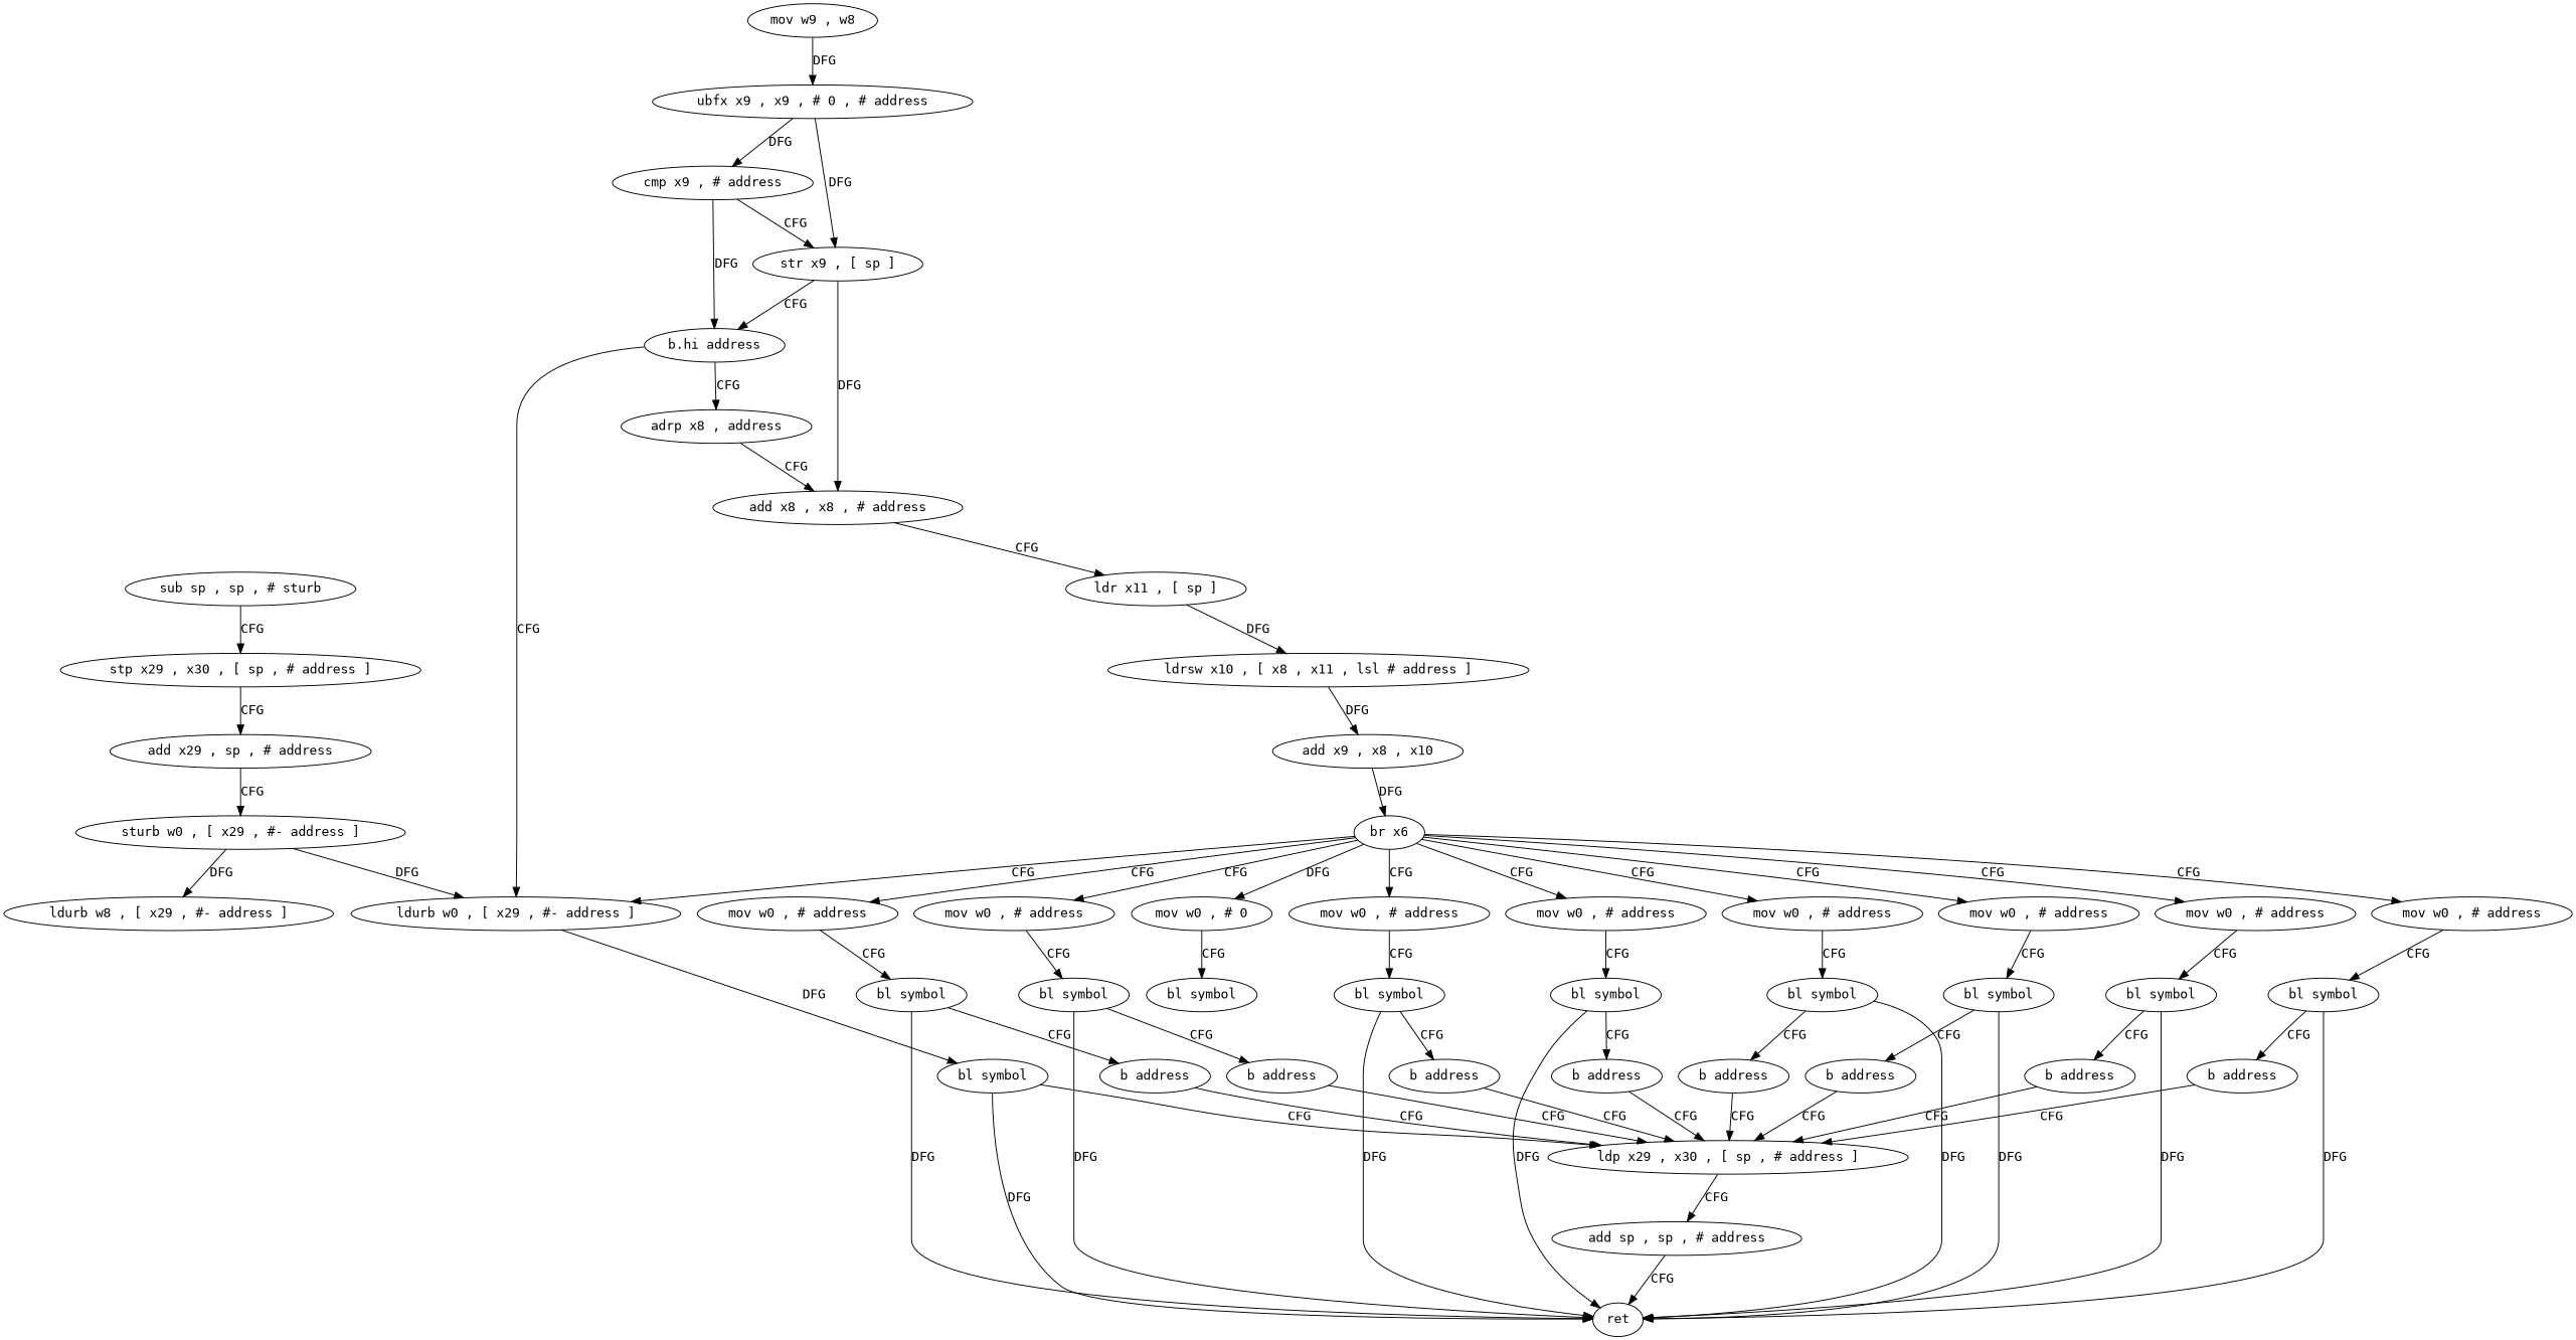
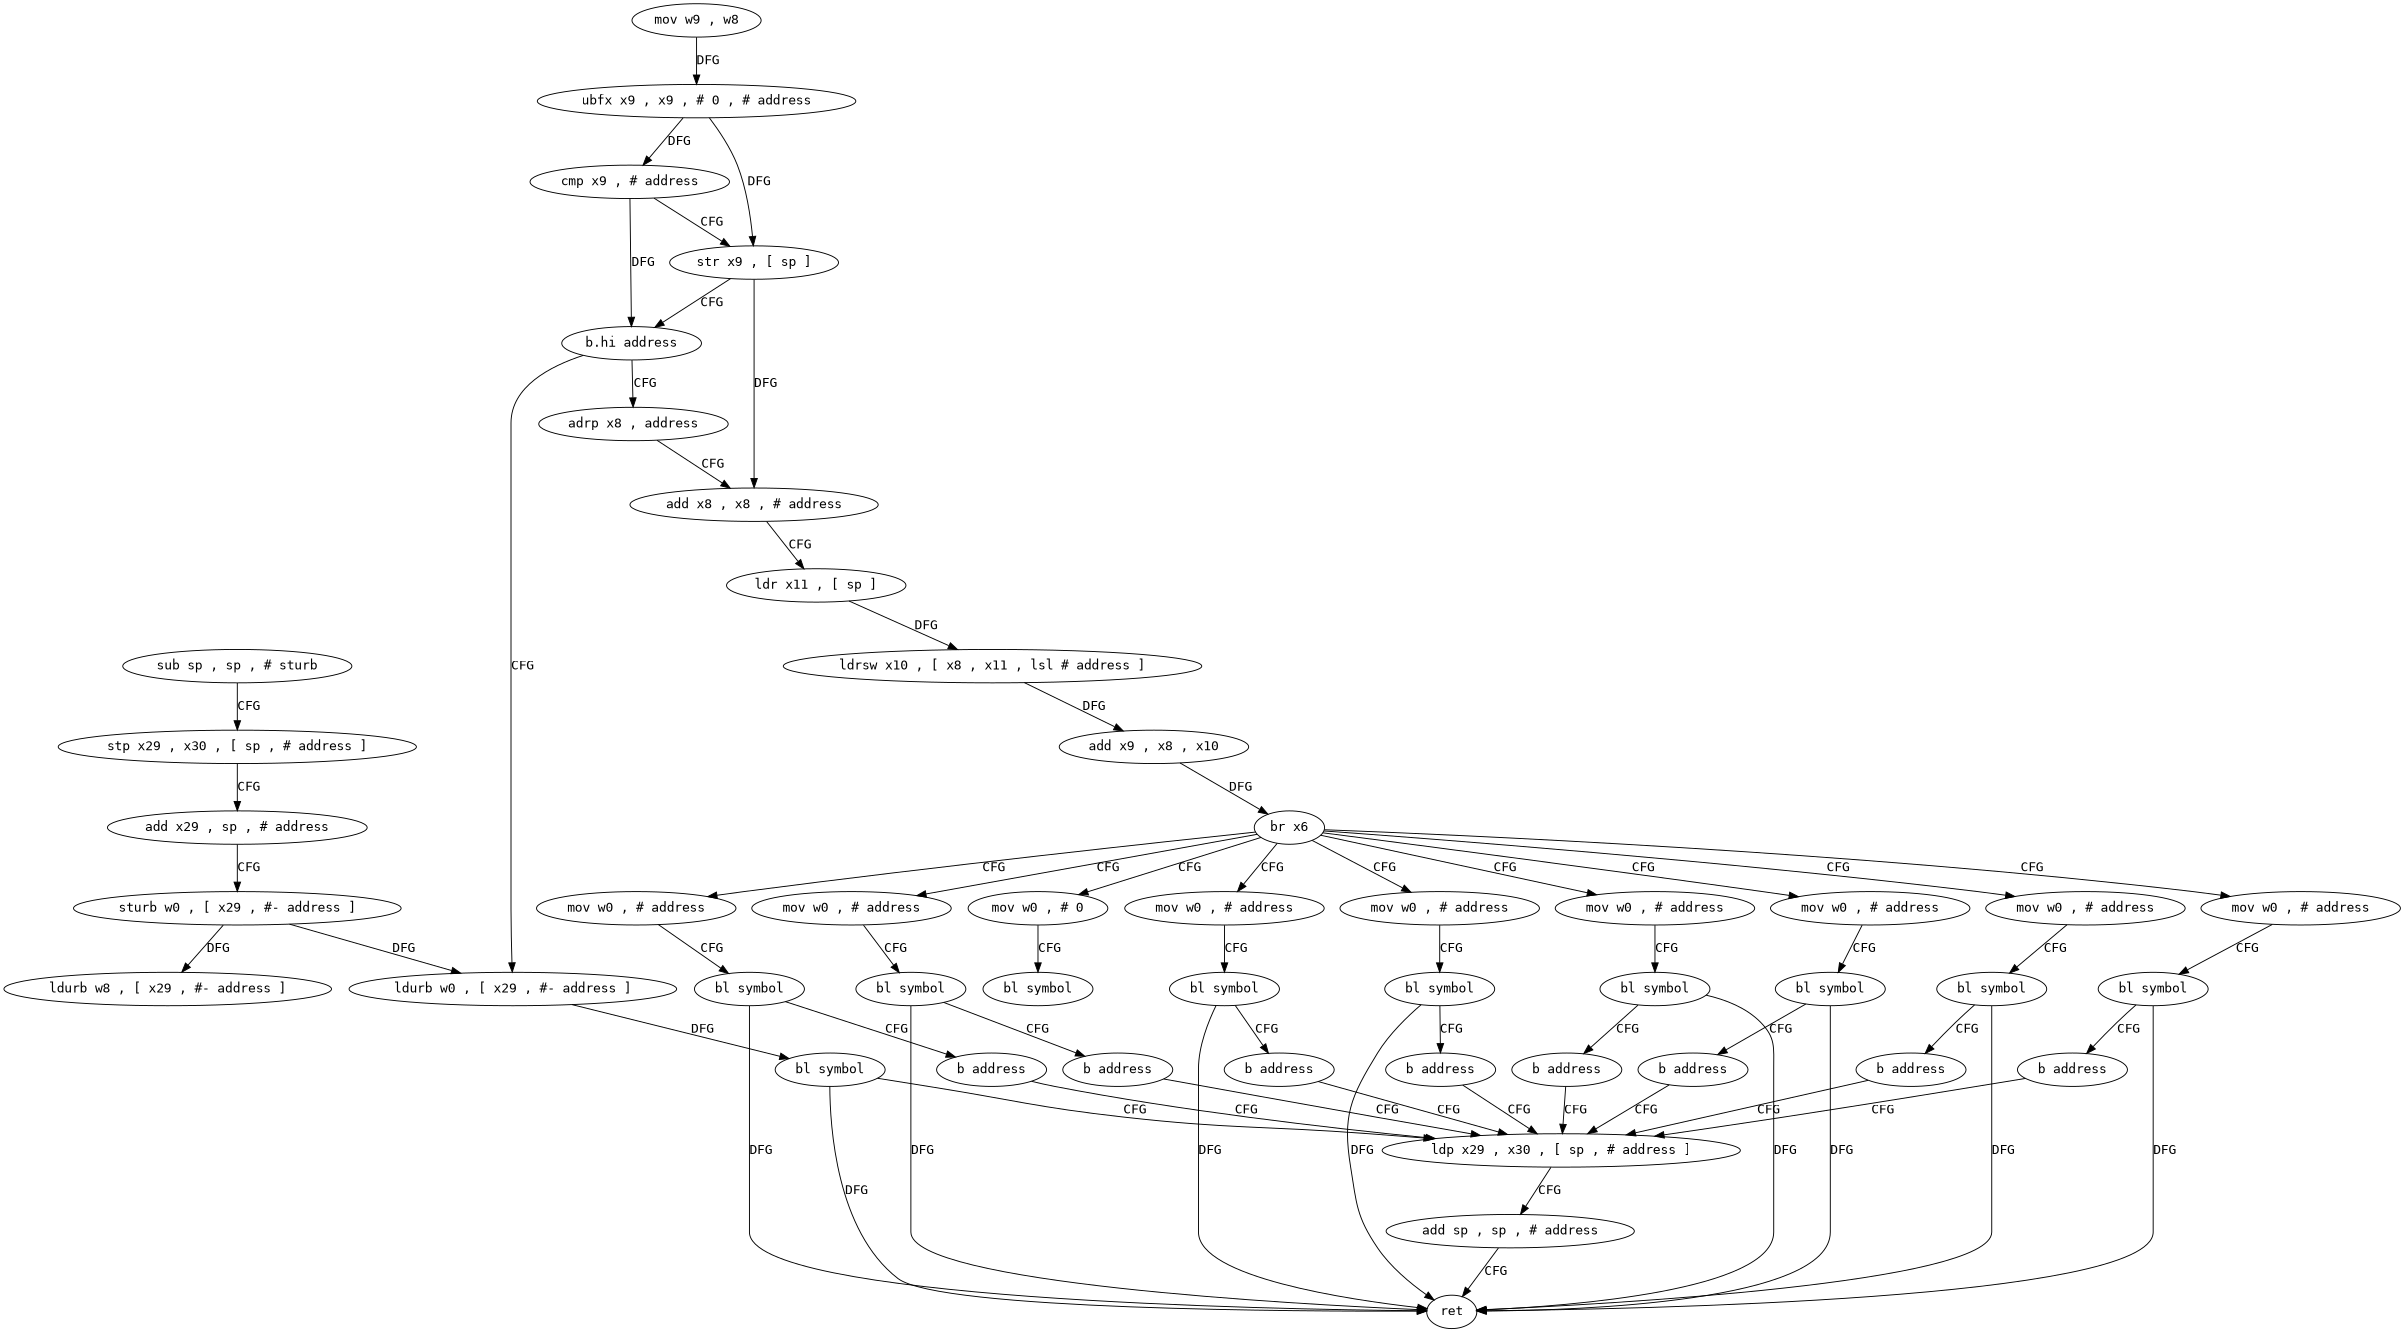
  digraph {
    fontname="DejaVu Sans Mono"
    node [fontname="DejaVu Sans Mono"]
    edge [fontname="DejaVu Sans Mono"]
    n1 [label="sub sp , sp , # sturb"]
    n2 [label="stp x29 , x30 , [ sp , # address ]"]
    n3 [label="add x29 , sp , # address"]
    n4 [label="sturb w0 , [ x29 , #- address ]"]
    n5 [label="ldurb w8 , [ x29 , #- address ]"]
    n6 [label="ldurb w0 , [ x29 , #- address ]"]
    n7 [label="bl symbol"]
    n8 [label="mov w9 , w8"]
    n9 [label="ubfx x9 , x9 , # 0 , # address"]
    n10 [label="cmp x9 , # address"]
    n11 [label="str x9 , [ sp ]"]
    n12 [label="b.hi address"]
    n13 [label="add x8 , x8 , # address"]
    n14 [label="adrp x8 , address"]
    n15 [label="ldr x11 , [ sp ]"]
    n16 [label="ldrsw x10 , [ x8 , x11 , lsl # address ]"]
    n17 [label="ldp x29 , x30 , [ sp , # address ]"]
    n18 [label=ret]
    n19 [label="add sp , sp , # address"]
    n20 [label="add x9 , x8 , x10"]
    n21 [label="br x6"]
    n22 [label="mov w0 , # address"]
    n23 [label="mov w0 , # address"]
    n24 [label="mov w0 , # 0"]
    n25 [label="mov w0 , # address"]
    n26 [label="mov w0 , # address"]
    n27 [label="mov w0 , # address"]
    n28 [label="mov w0 , # address"]
    n29 [label="mov w0 , # address"]
    n30 [label="mov w0 , # address"]
    n31 [label="bl symbol"]
    n32 [label="bl symbol"]
    n33 [label="bl symbol"]
    n34 [label="bl symbol"]
    n35 [label="bl symbol"]
    n36 [label="bl symbol"]
    n37 [label="bl symbol"]
    n38 [label="bl symbol"]
    n39 [label="bl symbol"]
    n40 [label="b address"]
    n41 [label="b address"]
    n42 [label="b address"]
    n43 [label="b address"]
    n44 [label="b address"]
    n45 [label="b address"]
    n46 [label="b address"]
    n47 [label="b address"]
    n1 -> n2 [label=CFG]
    n2 -> n3 [label=CFG]
    n3 -> n4 [label=CFG]
    n4 -> n5 [label=DFG]
    n4 -> n6 [label=DFG]
    n6 -> n7 [label=DFG]
    n7 -> n17 [label=CFG]
    n7 -> n18 [label=DFG]
    n8 -> n9 [label=DFG]
    n9 -> n10 [label=DFG]
    n9 -> n11 [label=DFG]
    n10 -> n11 [label=CFG]
    n10 -> n12 [label=DFG]
    n11 -> n12 [label=CFG]
    n11 -> n13 [label=DFG]
    n12 -> n6 [label=CFG]
    n12 -> n14 [label=CFG]
    n13 -> n15 [label=CFG]
    n14 -> n13 [label=CFG]
    n15 -> n16 [label=DFG]
    n16 -> n20 [label=DFG]
    n17 -> n19 [label=CFG]
    n19 -> n18 [label=CFG]
    n20 -> n21 [label=DFG]
-   n21 -> n6 [label=CFG]
    n21 -> n22 [label=CFG]
    n21 -> n23 [label=CFG]
-   n21 -> n24 [label=DFG]
+   n21 -> n24 [label=CFG]
    n21 -> n25 [label=CFG]
    n21 -> n26 [label=CFG]
    n21 -> n27 [label=CFG]
    n21 -> n28 [label=CFG]
    n21 -> n29 [label=CFG]
    n21 -> n30 [label=CFG]
    n22 -> n31 [label=CFG]
    n23 -> n32 [label=CFG]
    n24 -> n33 [label=CFG]
    n25 -> n34 [label=CFG]
    n26 -> n35 [label=CFG]
    n27 -> n36 [label=CFG]
    n28 -> n37 [label=CFG]
    n29 -> n38 [label=CFG]
    n30 -> n39 [label=CFG]
    n31 -> n18 [label=DFG]
    n31 -> n40 [label=CFG]
    n32 -> n18 [label=DFG]
    n32 -> n41 [label=CFG]
    n34 -> n18 [label=DFG]
    n34 -> n42 [label=CFG]
    n35 -> n18 [label=DFG]
    n35 -> n43 [label=CFG]
    n36 -> n18 [label=DFG]
    n36 -> n44 [label=CFG]
    n37 -> n18 [label=DFG]
    n37 -> n45 [label=CFG]
    n38 -> n18 [label=DFG]
    n38 -> n46 [label=CFG]
    n39 -> n18 [label=DFG]
    n39 -> n47 [label=CFG]
    n40 -> n17 [label=CFG]
    n41 -> n17 [label=CFG]
    n42 -> n17 [label=CFG]
    n43 -> n17 [label=CFG]
    n44 -> n17 [label=CFG]
    n45 -> n17 [label=CFG]
    n46 -> n17 [label=CFG]
    n47 -> n17 [label=CFG]
  }
